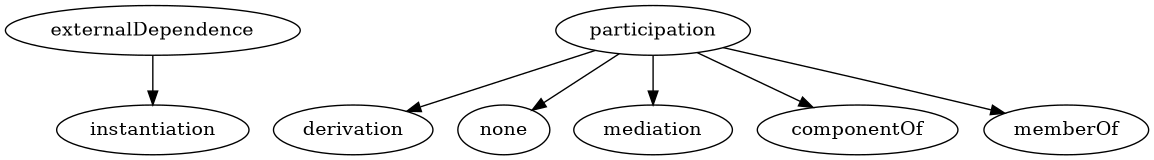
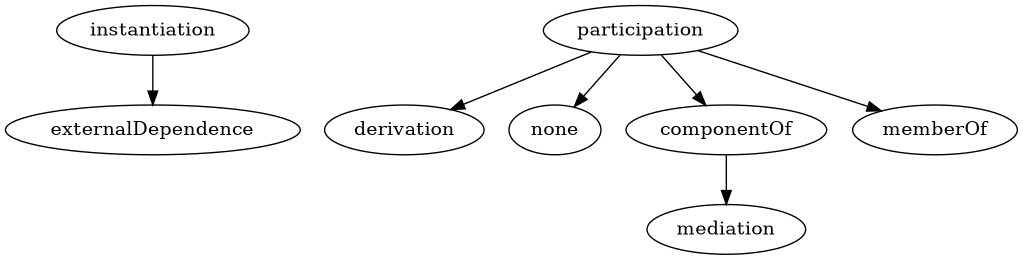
  strict digraph {
    instantiation
    externalDependence
    participation
    derivation
    none
    mediation
    componentOf
    memberOf
-   externalDependence -> instantiation
+   instantiation -> externalDependence
    participation -> derivation
    participation -> none
-   participation -> mediation
+   componentOf -> mediation
    participation -> componentOf
    participation -> memberOf
  }
